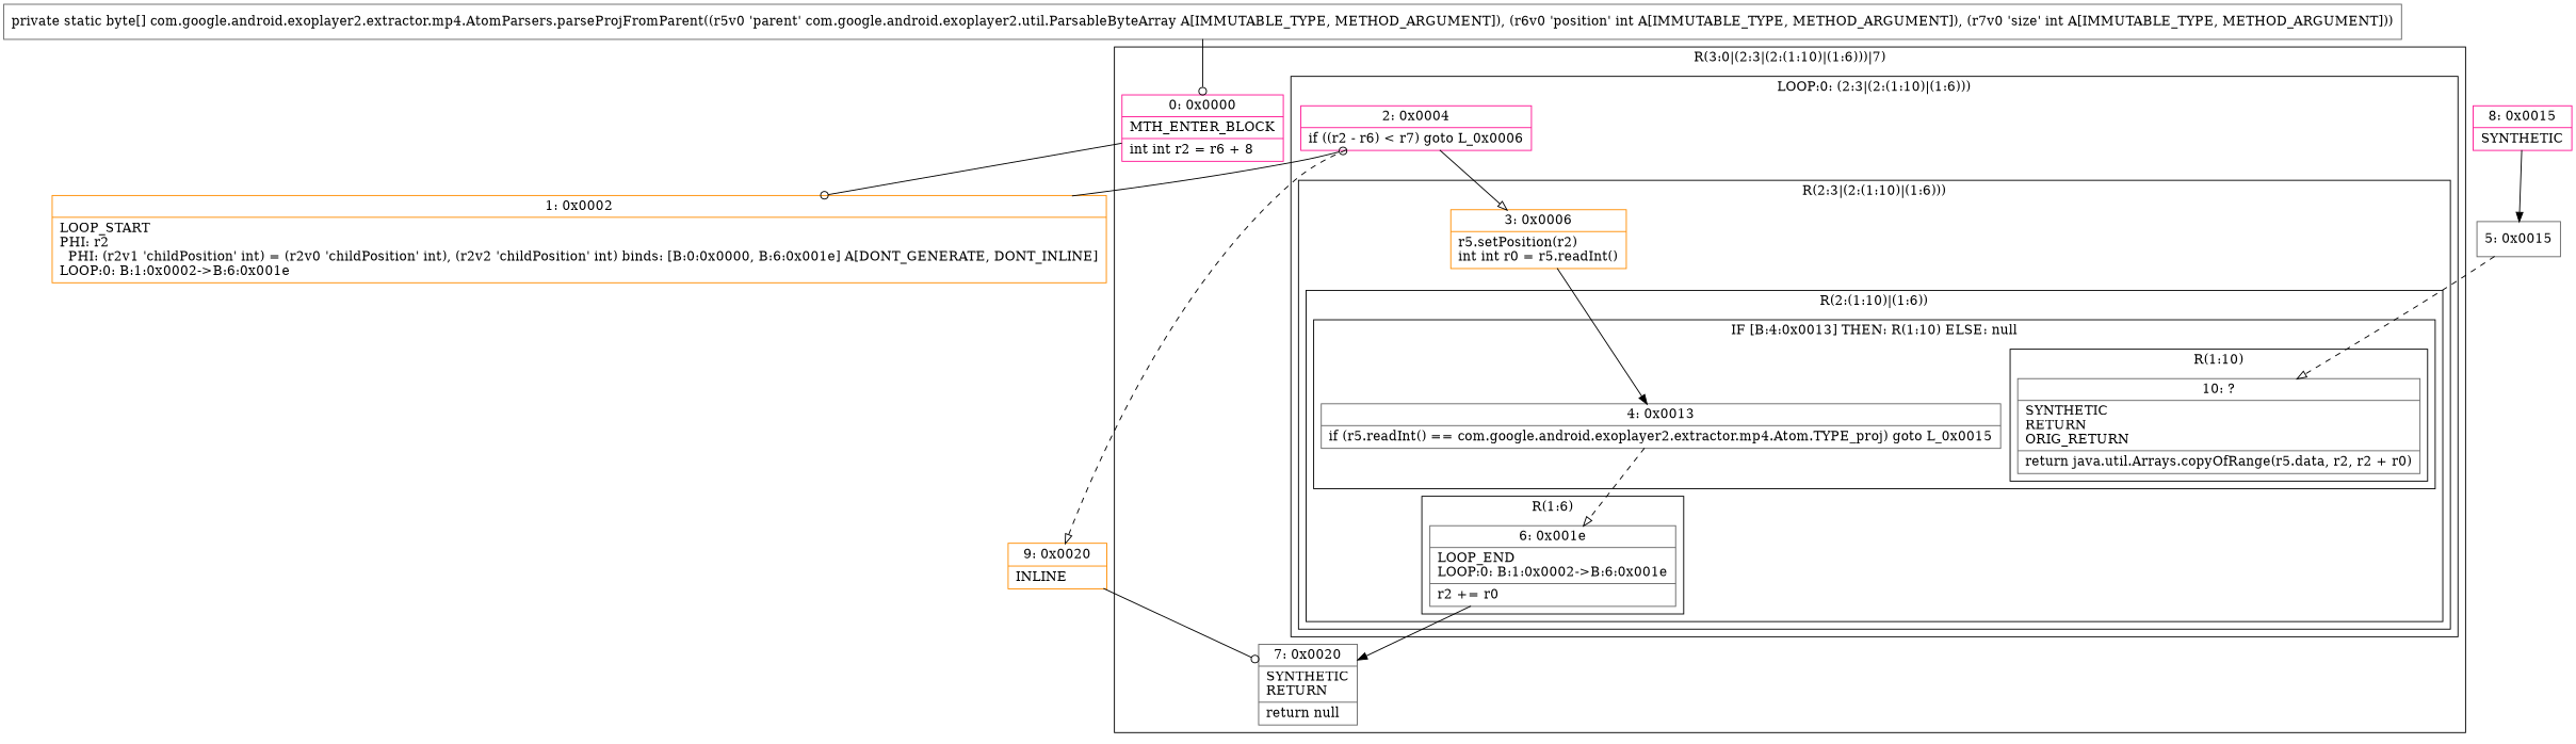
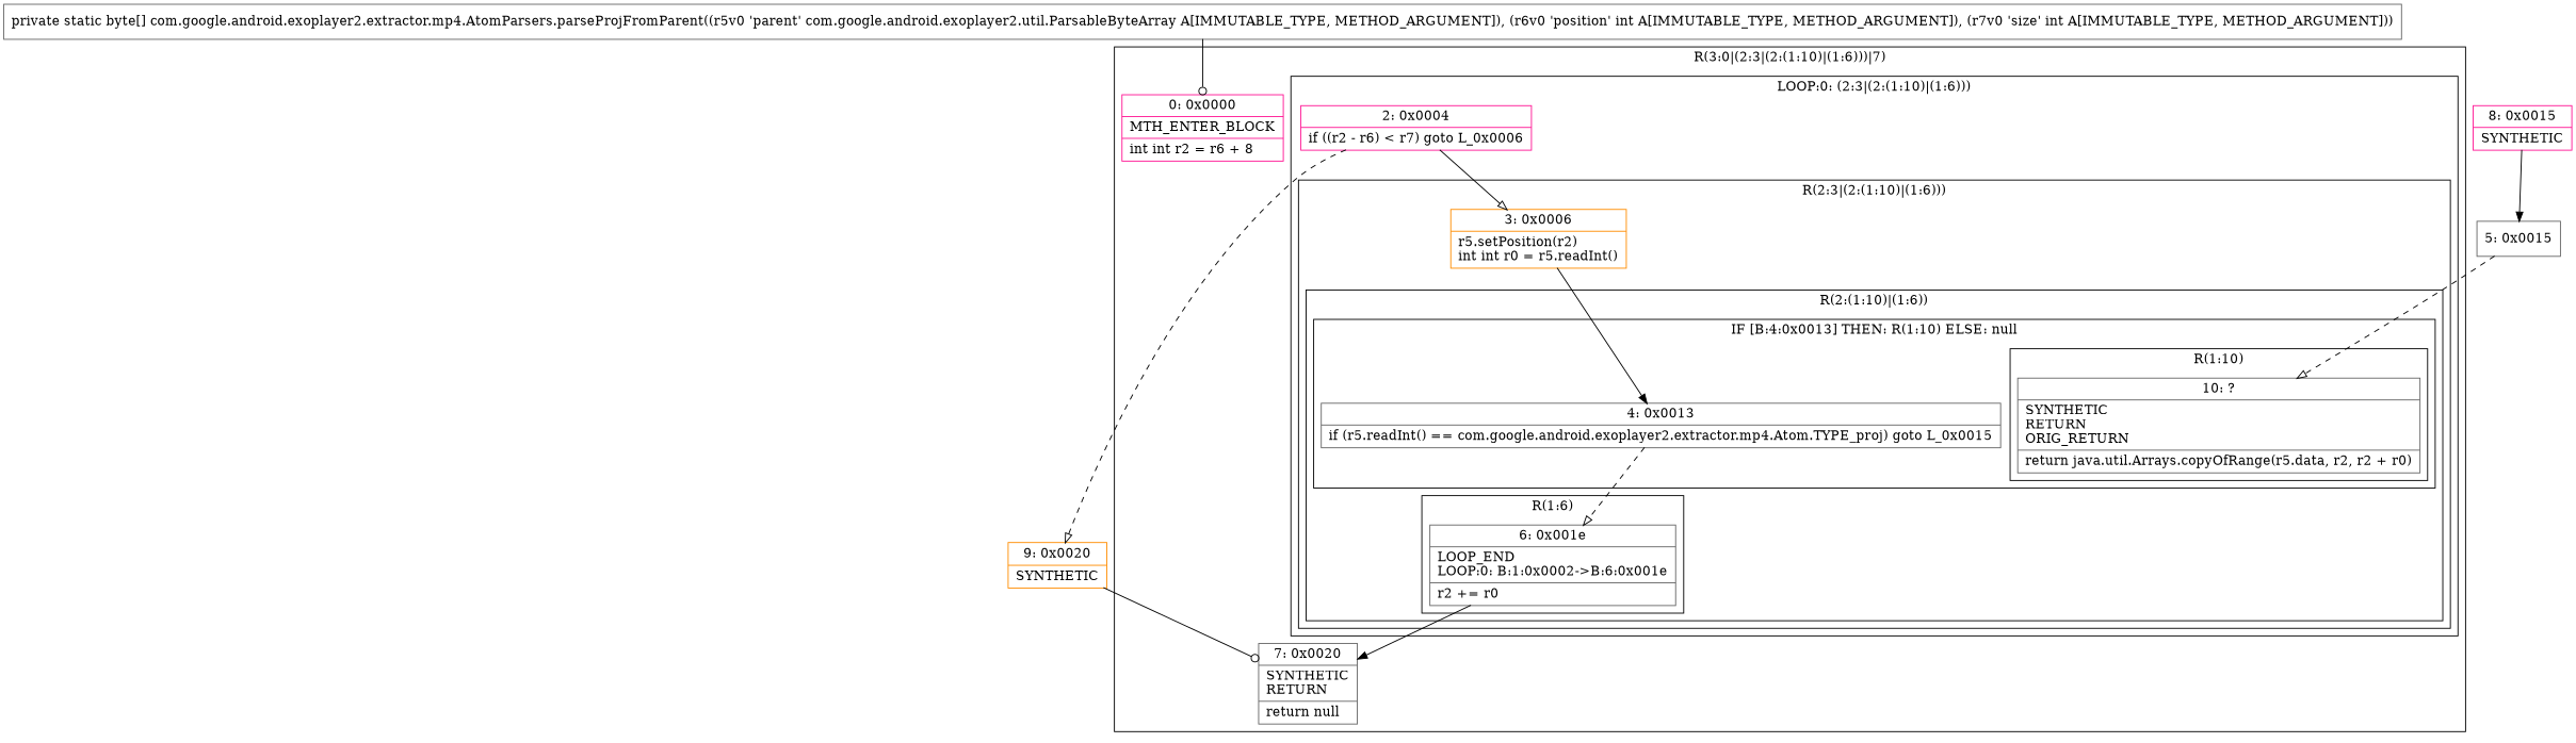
  digraph {
    node [color=gray40 shape=record]
    edge [arrowhead=onormal]
    n1 [label="{10\:\ ?|SYNTHETIC\lRETURN\lORIG_RETURN\l|return java.util.Arrays.copyOfRange(r5.data, r2, r2 + r0)\l}"]
    n2 [label="{4\:\ 0x0013|if (r5.readInt() == com.google.android.exoplayer2.extractor.mp4.Atom.TYPE_proj) goto L_0x0015\l}"]
    n3 [label="{6\:\ 0x001e|LOOP_END\lLOOP:0: B:1:0x0002\-\>B:6:0x001e\l|r2 += r0\l}"]
    n4 [color=darkorange label="{3\:\ 0x0006|r5.setPosition(r2)\lint int r0 = r5.readInt()\l}"]
    n5 [color=deeppink label="{2\:\ 0x0004|if ((r2 \- r6) \< r7) goto L_0x0006\l}"]
    n6 [color=deeppink label="{0\:\ 0x0000|MTH_ENTER_BLOCK\l|int int r2 = r6 + 8\l}"]
    n7 [label="{7\:\ 0x0020|SYNTHETIC\lRETURN\l|return null\l}"]
-   n8 [color=darkorange label="{9\:\ 0x0020|INLINE\l}"]
-   n9 [color=darkorange label="{1\:\ 0x0002|LOOP_START\lPHI: r2 \l  PHI: (r2v1 'childPosition' int) = (r2v0 'childPosition' int), (r2v2 'childPosition' int) binds: [B:0:0x0000, B:6:0x001e] A[DONT_GENERATE, DONT_INLINE]\lLOOP:0: B:1:0x0002\-\>B:6:0x001e\l}"]
+   n8 [color=darkorange label="{9\:\ 0x0020|SYNTHETIC\l}"]
    n10 [color=deeppink label="{8\:\ 0x0015|SYNTHETIC\l}"]
    n11 [label="{5\:\ 0x0015}"]
    n12 [label="{private static byte[] com.google.android.exoplayer2.extractor.mp4.AtomParsers.parseProjFromParent((r5v0 'parent' com.google.android.exoplayer2.util.ParsableByteArray A[IMMUTABLE_TYPE, METHOD_ARGUMENT]), (r6v0 'position' int A[IMMUTABLE_TYPE, METHOD_ARGUMENT]), (r7v0 'size' int A[IMMUTABLE_TYPE, METHOD_ARGUMENT])) }"]
    subgraph cluster_1 {
      label="R(3:0|(2:3|(2:(1:10)|(1:6)))|7)"
      n6
      n7
      subgraph cluster_2 {
        label="LOOP:0: (2:3|(2:(1:10)|(1:6)))"
        n5
        subgraph cluster_3 {
          label="R(2:3|(2:(1:10)|(1:6)))"
          n4
          subgraph cluster_4 {
            label="R(2:(1:10)|(1:6))"
            subgraph cluster_5 {
              label="IF [B:4:0x0013] THEN: R(1:10) ELSE: null"
              n2
              subgraph cluster_6 {
                label="R(1:10)"
                n1
              }
            }
            subgraph cluster_7 {
              label="R(1:6)"
              n3
            }
          }
        }
      }
    }
    n2 -> n3 [style=dashed]
    n3 -> n7 [arrowhead=normal]
    n4 -> n2 [arrowhead=normal]
    n5 -> n4
    n5 -> n8 [style=dashed]
-   n6 -> n9 [arrowhead=odot]
    n8 -> n7 [arrowhead=odot]
-   n9 -> n5 [arrowhead=odot]
    n10 -> n11 [arrowhead=normal]
    n11 -> n1 [style=dashed]
    n12 -> n6 [arrowhead=odot]
  }
